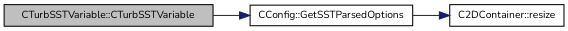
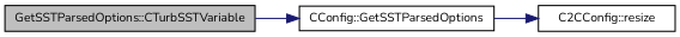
  digraph {
    fontname=Nunito
    rankdir=LR
    node [color=black fillcolor=white fontname=Nunito fontsize=10 shape=record style=filled]
    edge [color=midnightblue fontname=Nunito fontsize=10 labelfontname=Helvetica labelfontsize=10 style=solid]
-   n1 [fillcolor=grey75 fontcolor=black height=0.2 label="CTurbSSTVariable::CTurbSSTVariable" width=0.4]
+   n1 [fillcolor=grey75 fontcolor=black height=0.2 label="GetSSTParsedOptions::CTurbSSTVariable" width=0.4]
    n2 [height=0.2 label="CConfig::GetSSTParsedOptions" width=0.4]
-   n3 [height=0.2 label="C2DContainer::resize" width=0.4]
+   n3 [height=0.2 label="C2CConfig::resize" width=0.4]
    n1 -> n2
    n2 -> n3
  }
